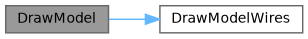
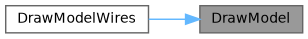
  digraph {
    rankdir=RL
    node [fontname=Helvetica fontsize=10 shape=box style=filled]
    n1 [color=gray40 fillcolor=grey60 fontcolor=black height=0.2 label=DrawModel width=0.4]
    n2 [color=grey40 fillcolor=white height=0.2 label=DrawModelWires width=0.4]
-   n2 -> n1 [color=steelblue1 dir=back fontname=Helvetica fontsize=10 labelfontname=Helvetica labelfontsize=10 style=solid]
+   n1 -> n2 [color=steelblue1 dir=back fontname=Helvetica fontsize=10 labelfontname=Helvetica labelfontsize=10 style=solid]
  }
